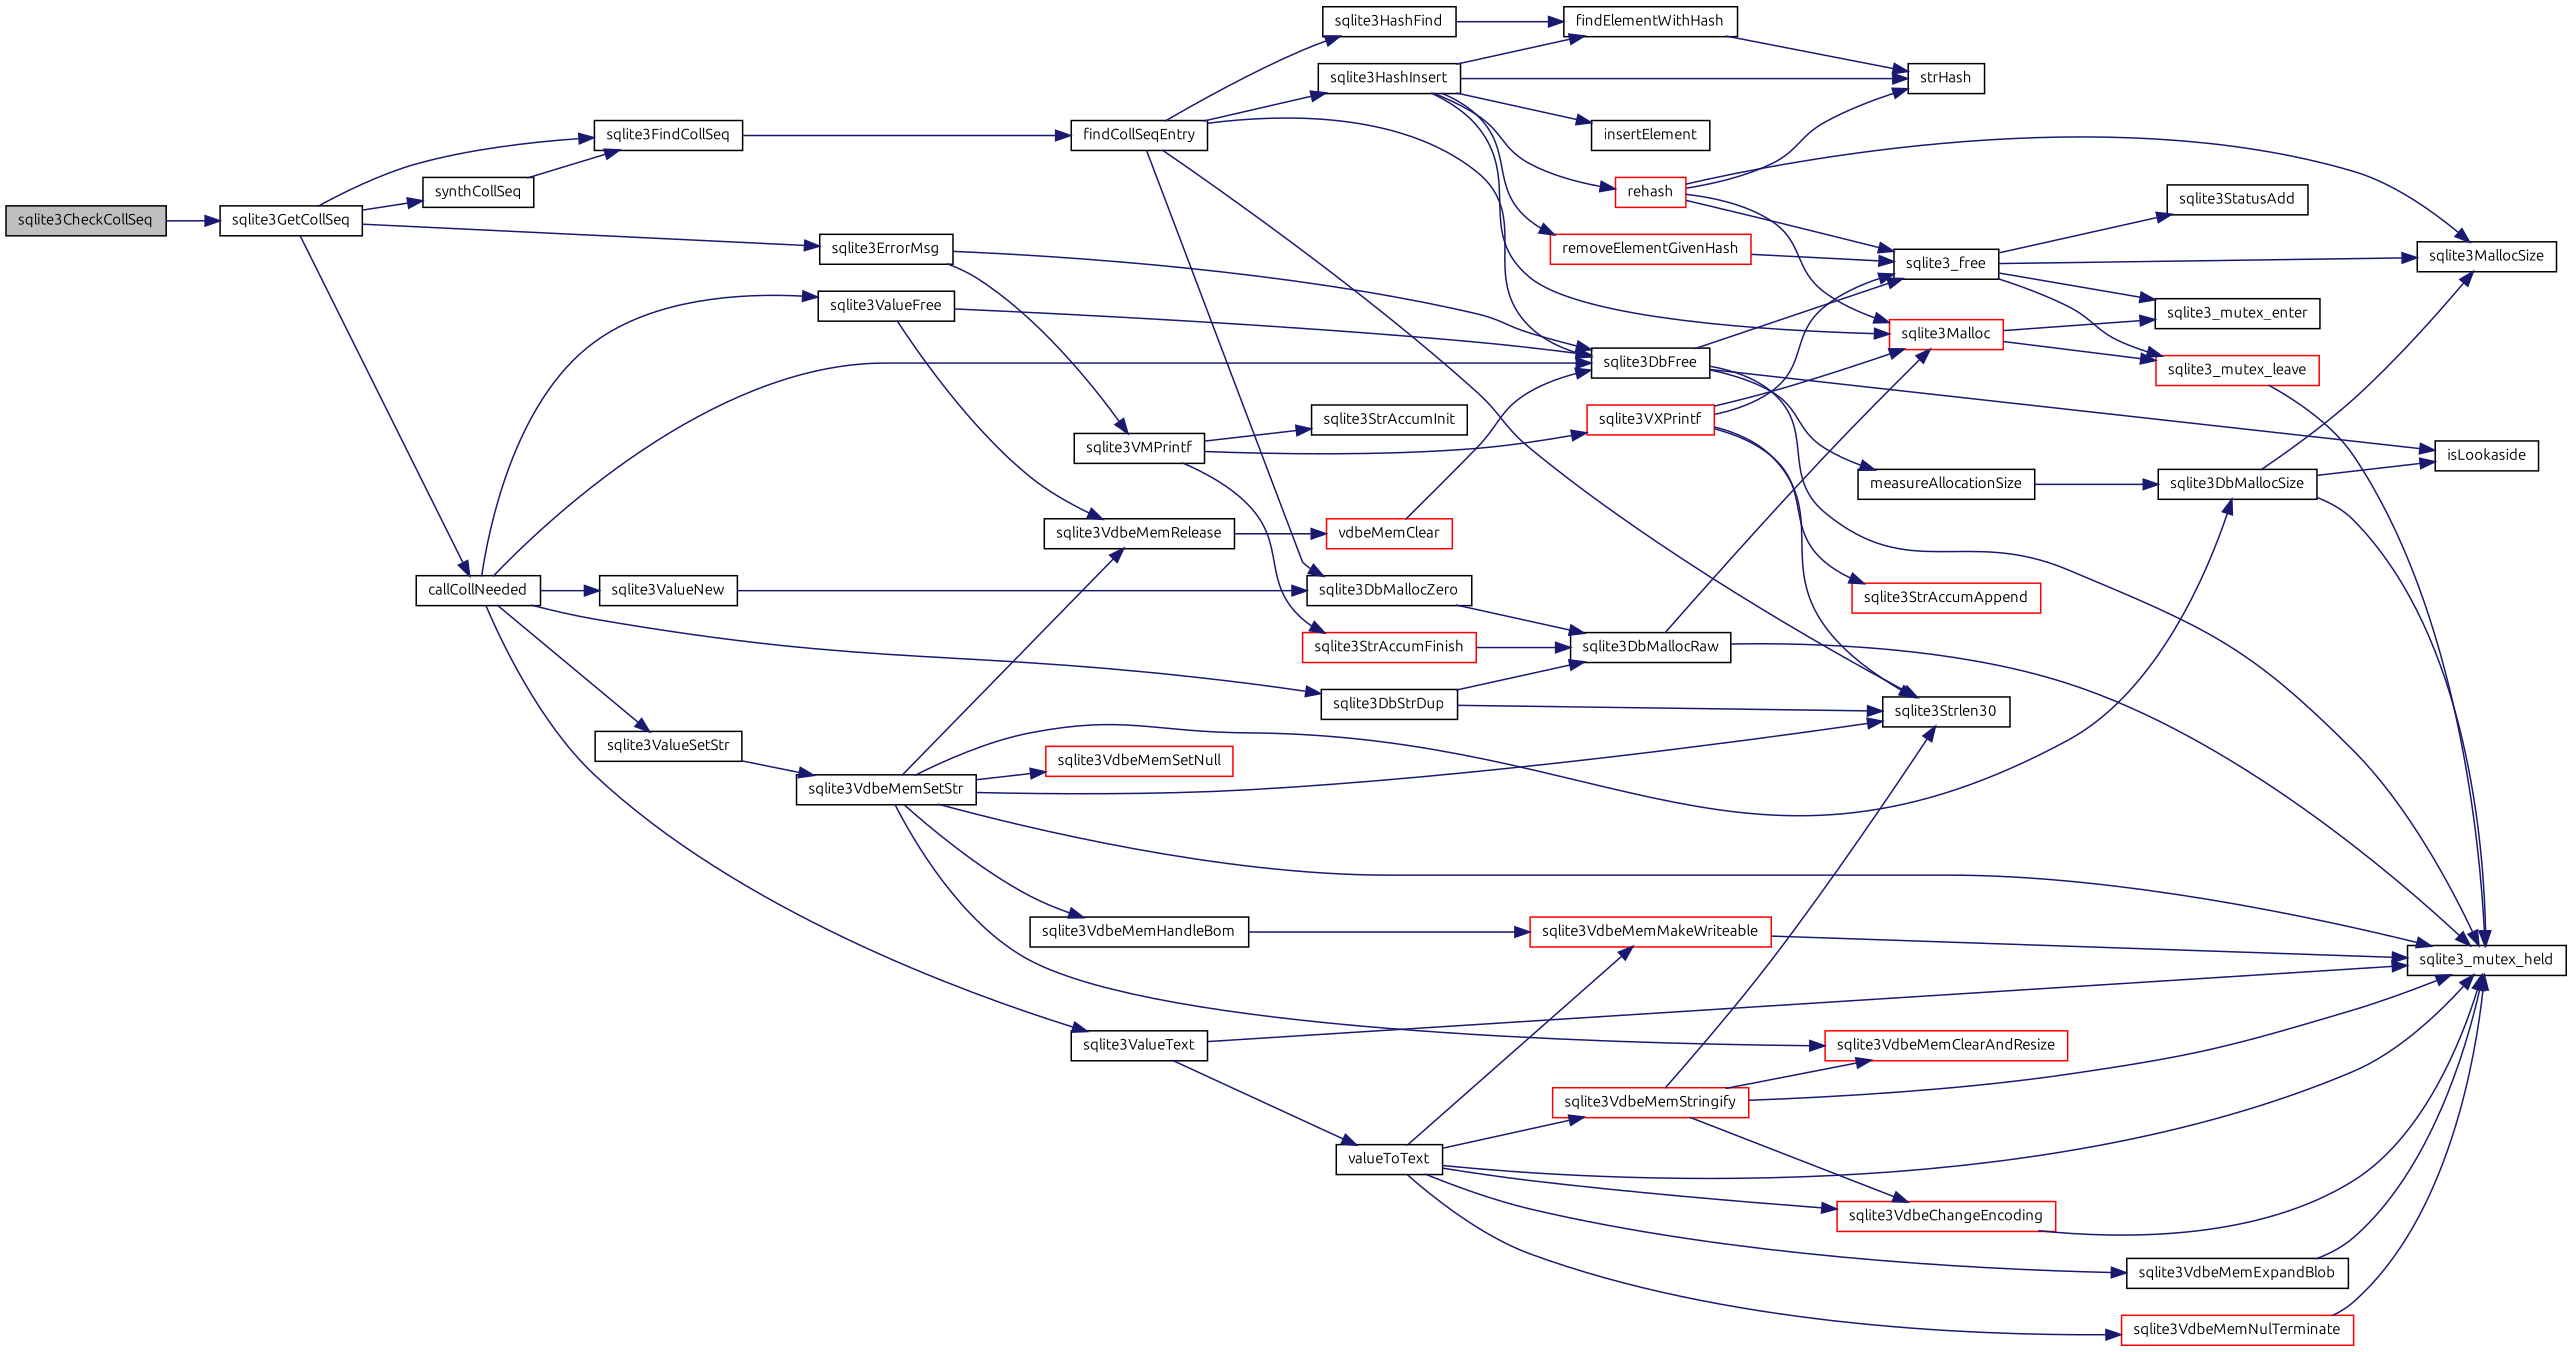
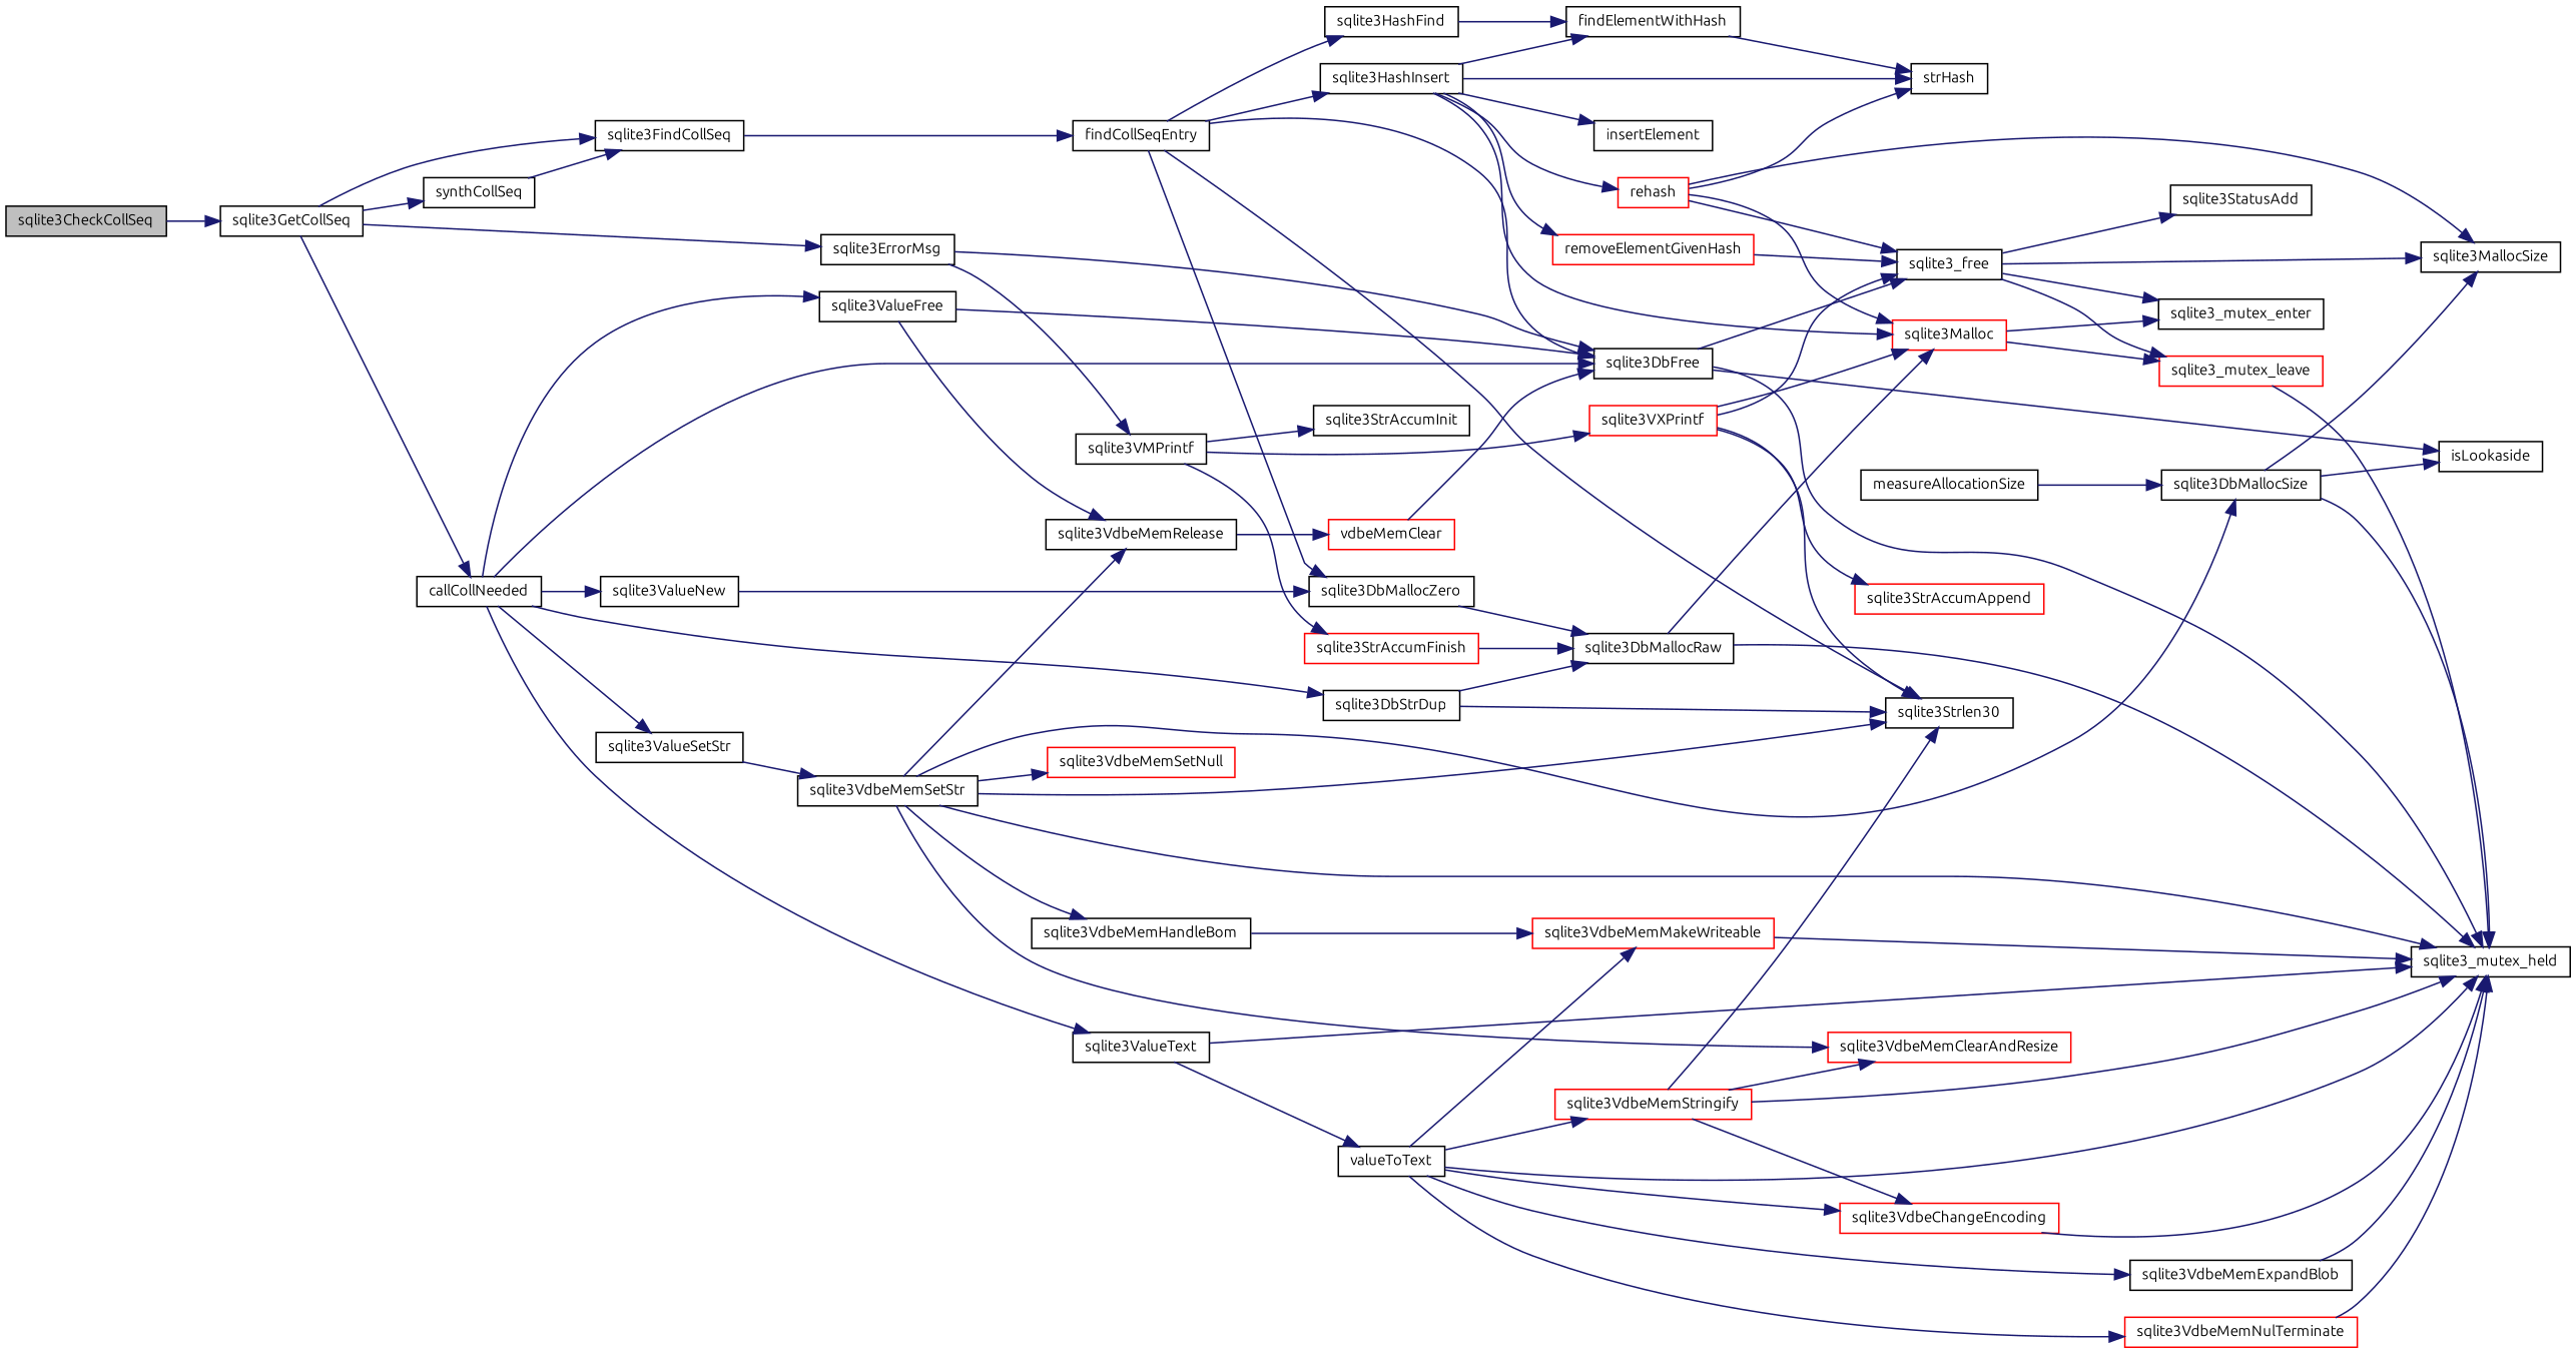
  digraph {
    fontname=Ubuntu
    rankdir=LR
    node [color=black fillcolor=white fontname=Ubuntu fontsize=10 shape=record style=filled]
    edge [color=midnightblue fontname=Ubuntu fontsize=10 labelfontname=FreeSans labelfontsize=10 style=solid]
    n1 [fillcolor=grey75 fontcolor=black height=0.2 label=sqlite3CheckCollSeq width=0.4]
    n2 [height=0.2 label=sqlite3GetCollSeq width=0.4]
    n3 [height=0.2 label=sqlite3FindCollSeq width=0.4]
    n4 [height=0.2 label=callCollNeeded width=0.4]
    n5 [height=0.2 label=synthCollSeq width=0.4]
    n6 [height=0.2 label=sqlite3ErrorMsg width=0.4]
    n7 [height=0.2 label=findCollSeqEntry width=0.4]
    n8 [height=0.2 label=sqlite3DbFree width=0.4]
    n9 [height=0.2 label=sqlite3DbStrDup width=0.4]
    n10 [height=0.2 label=sqlite3ValueNew width=0.4]
    n11 [height=0.2 label=sqlite3ValueSetStr width=0.4]
    n12 [height=0.2 label=sqlite3ValueText width=0.4]
    n13 [height=0.2 label=sqlite3ValueFree width=0.4]
    n14 [height=0.2 label=sqlite3VMPrintf width=0.4]
    n15 [height=0.2 label=sqlite3HashFind width=0.4]
    n16 [height=0.2 label=sqlite3Strlen30 width=0.4]
    n17 [height=0.2 label=sqlite3DbMallocZero width=0.4]
    n18 [height=0.2 label=sqlite3HashInsert width=0.4]
    n19 [height=0.2 label=findElementWithHash width=0.4]
    n20 [height=0.2 label=sqlite3DbMallocRaw width=0.4]
    n21 [height=0.2 label=strHash width=0.4]
    n22 [color=red height=0.2 label=sqlite3Malloc width=0.4]
    n23 [color=red height=0.2 label=removeElementGivenHash width=0.4]
    n24 [color=red height=0.2 label=rehash width=0.4]
    n25 [height=0.2 label=insertElement width=0.4]
    n26 [height=0.2 label=sqlite3_mutex_held width=0.4]
    n27 [height=0.2 label=sqlite3_free width=0.4]
    n28 [height=0.2 label=measureAllocationSize width=0.4]
    n29 [height=0.2 label=isLookaside width=0.4]
    n30 [height=0.2 label=sqlite3_mutex_enter width=0.4]
    n31 [color=red height=0.2 label=sqlite3_mutex_leave width=0.4]
    n32 [height=0.2 label=sqlite3MallocSize width=0.4]
    n33 [height=0.2 label=sqlite3StatusAdd width=0.4]
    n34 [height=0.2 label=sqlite3DbMallocSize width=0.4]
    n35 [height=0.2 label=sqlite3VdbeMemSetStr width=0.4]
    n36 [height=0.2 label=valueToText width=0.4]
    n37 [height=0.2 label=sqlite3VdbeMemRelease width=0.4]
    n38 [color=red height=0.2 label=sqlite3VdbeMemSetNull width=0.4]
    n39 [color=red height=0.2 label=sqlite3VdbeMemClearAndResize width=0.4]
    n40 [height=0.2 label=sqlite3VdbeMemHandleBom width=0.4]
    n41 [color=red height=0.2 label=vdbeMemClear width=0.4]
    n42 [color=red height=0.2 label=sqlite3VdbeMemMakeWriteable width=0.4]
    n43 [height=0.2 label=sqlite3VdbeMemExpandBlob width=0.4]
    n44 [color=red height=0.2 label=sqlite3VdbeChangeEncoding width=0.4]
    n45 [color=red height=0.2 label=sqlite3VdbeMemNulTerminate width=0.4]
    n46 [color=red height=0.2 label=sqlite3VdbeMemStringify width=0.4]
    n47 [height=0.2 label=sqlite3StrAccumInit width=0.4]
    n48 [color=red height=0.2 label=sqlite3VXPrintf width=0.4]
    n49 [color=red height=0.2 label=sqlite3StrAccumFinish width=0.4]
    n50 [color=red height=0.2 label=sqlite3StrAccumAppend width=0.4]
    n1 -> n2
    n2 -> n3
    n2 -> n4
    n2 -> n5
    n2 -> n6
    n3 -> n7
    n4 -> n8
    n4 -> n9
    n4 -> n10
    n4 -> n11
    n4 -> n12
    n4 -> n13
    n5 -> n3
    n6 -> n8
    n6 -> n14
    n7 -> n8
    n7 -> n15
    n7 -> n16
    n7 -> n17
    n7 -> n18
    n8 -> n26
    n8 -> n27
-   n8 -> n28
    n8 -> n29
    n9 -> n16
    n9 -> n20
    n10 -> n17
    n11 -> n35
    n12 -> n26
    n12 -> n36
    n13 -> n8
    n13 -> n37
    n14 -> n47
    n14 -> n48
    n14 -> n49
    n15 -> n19
    n17 -> n20
    n18 -> n19
    n18 -> n21
    n18 -> n22
    n18 -> n23
    n18 -> n24
    n18 -> n25
    n19 -> n21
    n20 -> n22
    n20 -> n26
    n22 -> n30
    n22 -> n31
    n23 -> n27
    n24 -> n21
    n24 -> n22
    n24 -> n27
    n24 -> n32
    n27 -> n30
    n27 -> n31
    n27 -> n32
    n27 -> n33
    n28 -> n34
    n31 -> n26
    n34 -> n26
    n34 -> n29
    n34 -> n32
    n35 -> n16
    n35 -> n26
    n35 -> n34
    n35 -> n37
    n35 -> n38
    n35 -> n39
    n35 -> n40
    n36 -> n26
    n36 -> n42
    n36 -> n43
    n36 -> n44
    n36 -> n45
    n36 -> n46
    n37 -> n41
    n40 -> n42
    n41 -> n8
    n42 -> n26
    n43 -> n26
    n44 -> n26
    n45 -> n26
    n46 -> n16
    n46 -> n26
    n46 -> n39
    n46 -> n44
    n48 -> n16
    n48 -> n22
    n48 -> n27
    n48 -> n50
    n49 -> n20
  }
